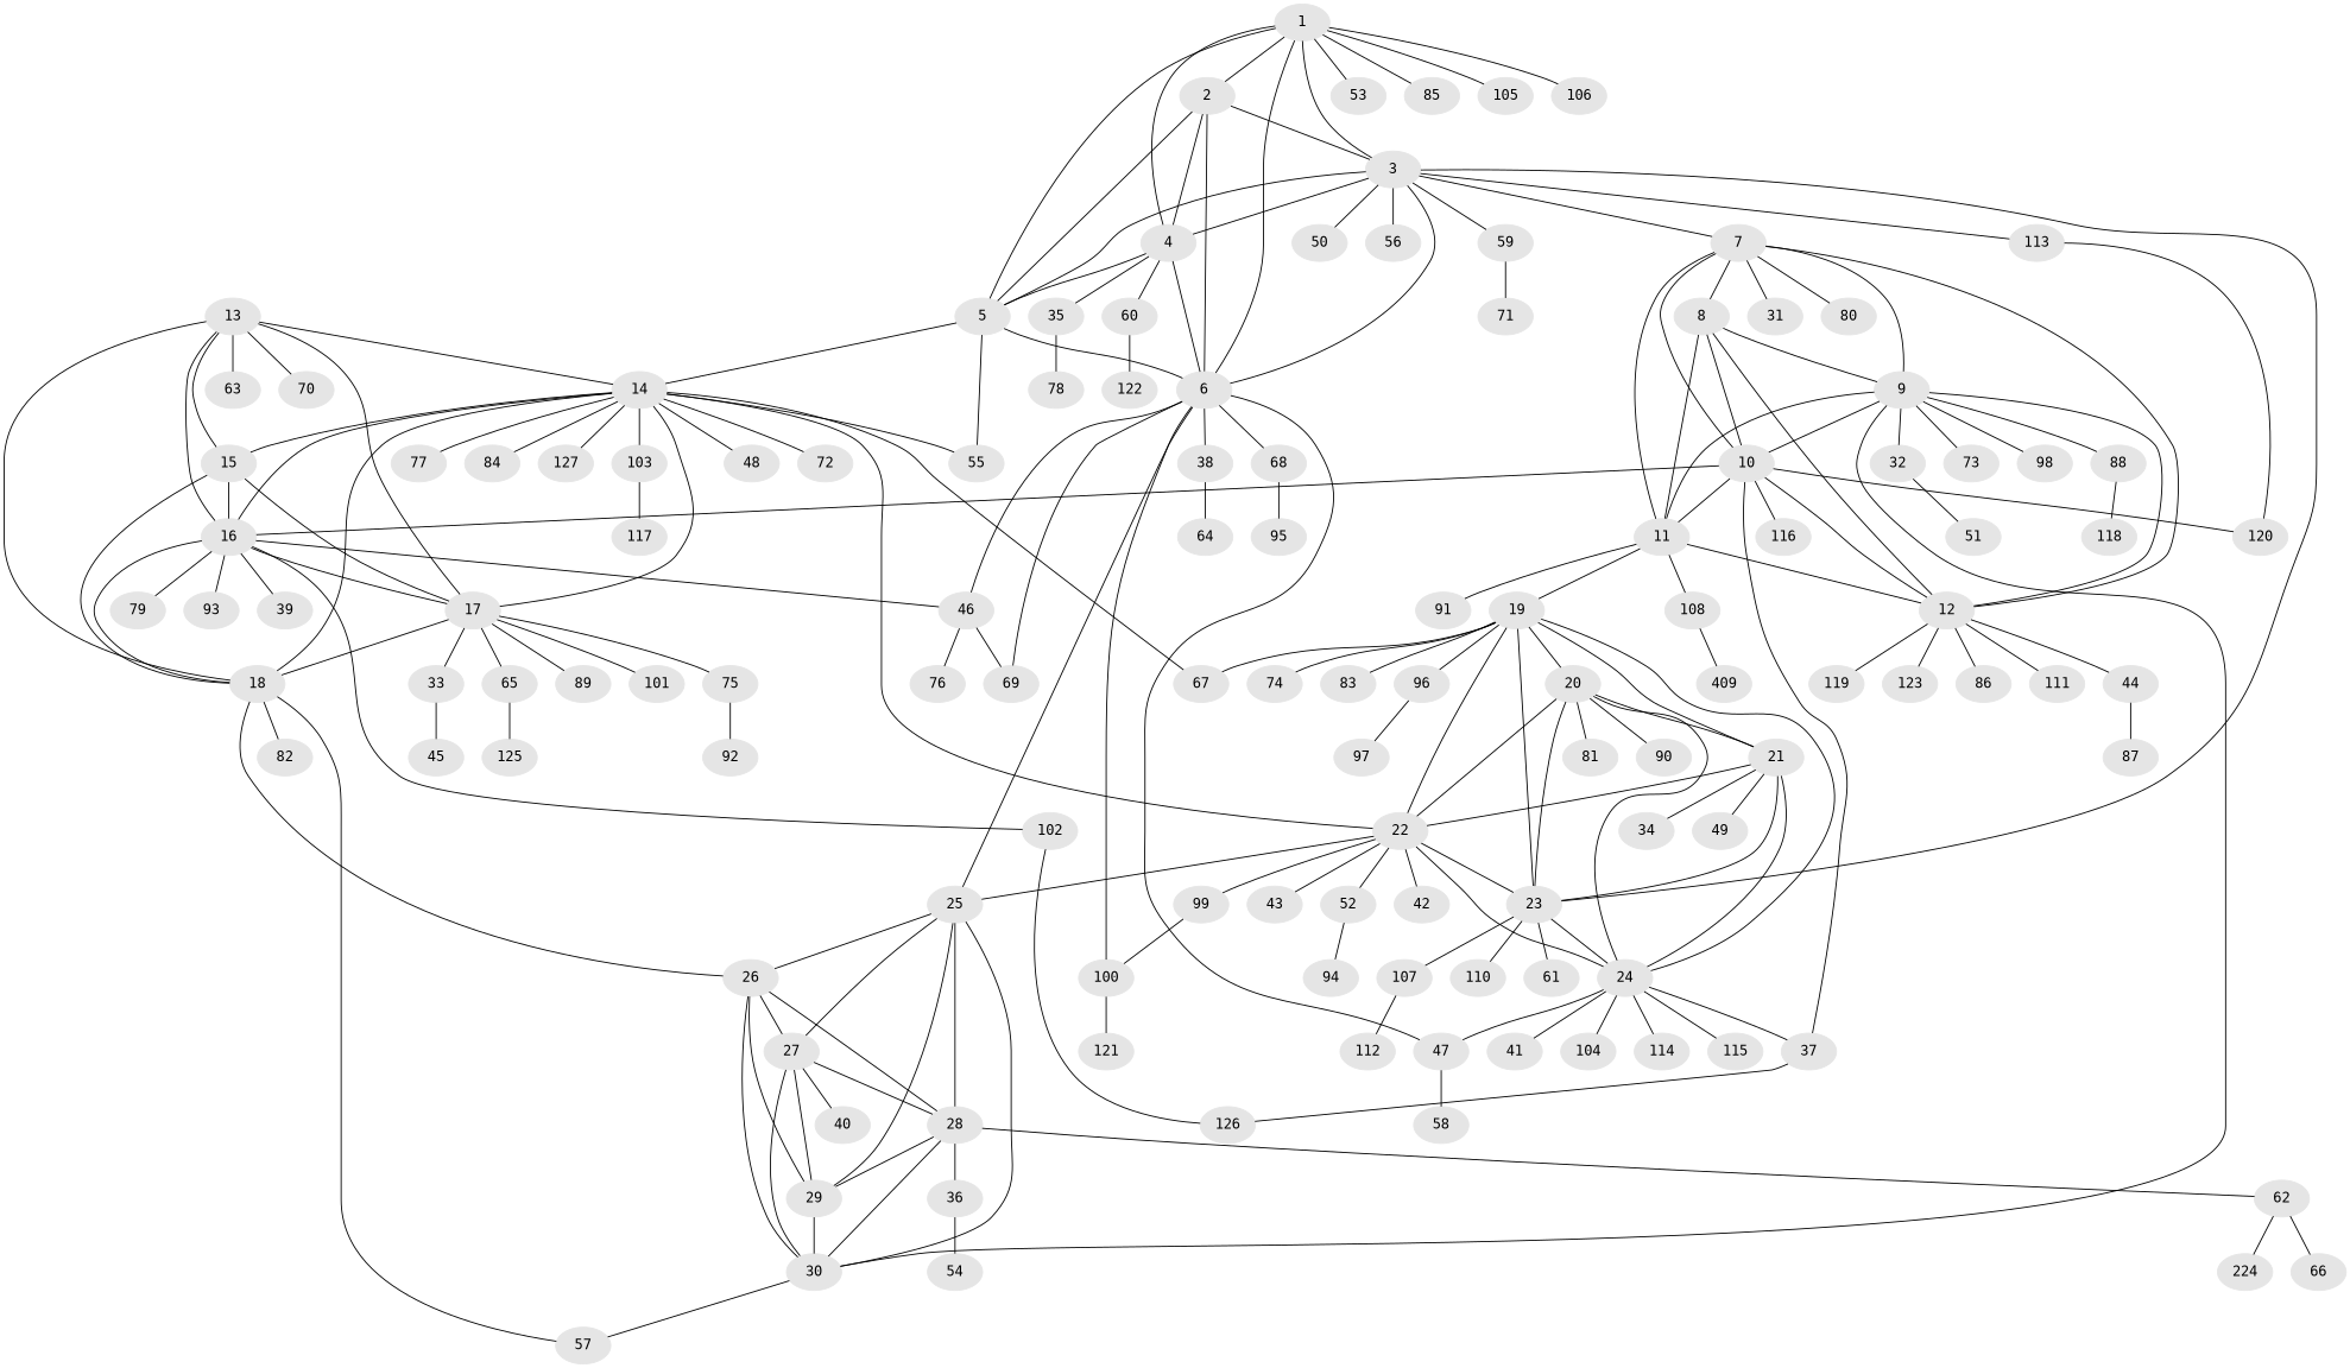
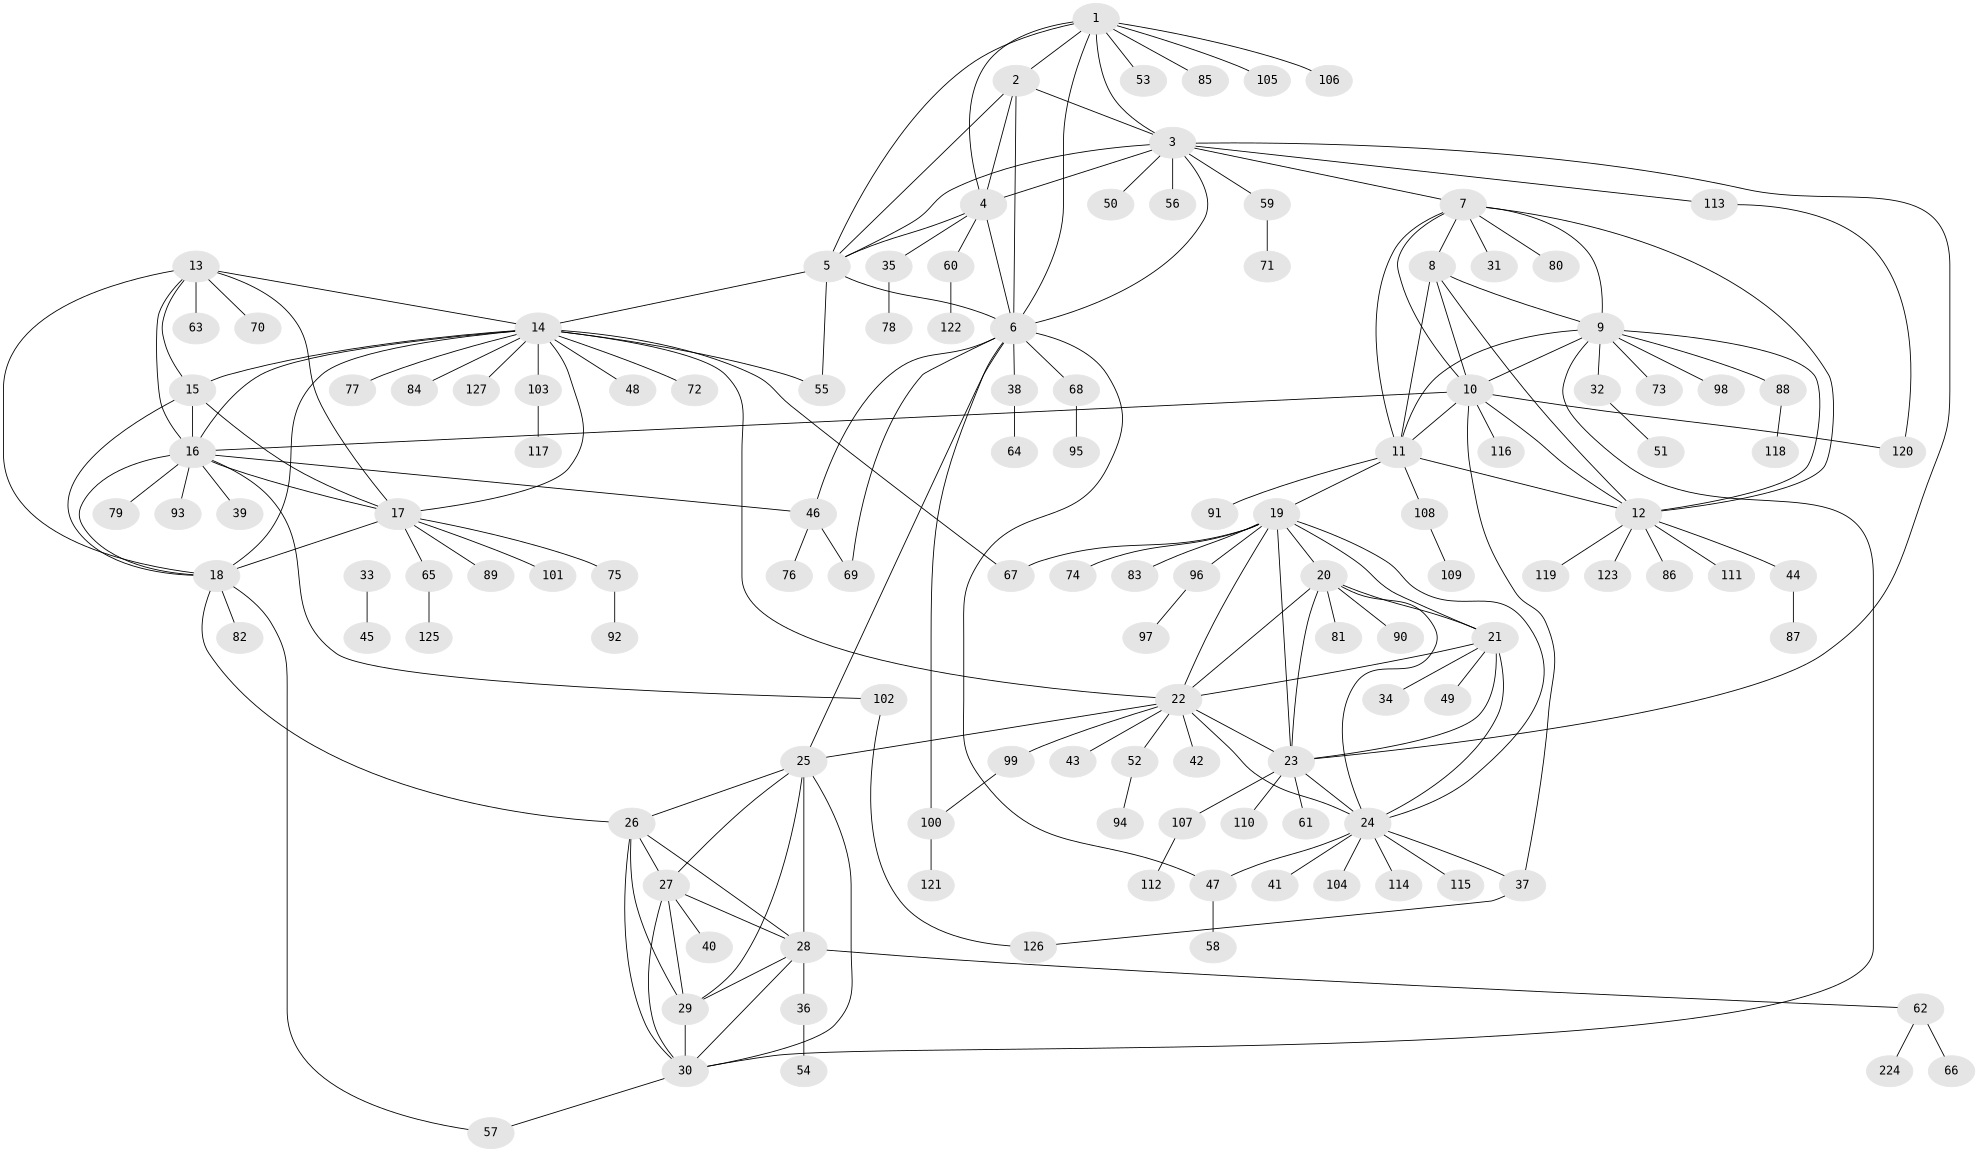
  graph {
    fontname="DejaVu Sans Mono"
    node [color=gray90 fontname="DejaVu Sans Mono" style=filled]
    edge [fontname="DejaVu Sans Mono"]
    1
    2
    3
    4
    5
    6
    53
    85
    105
    106
    7
    23
    50
    56
    59
    113
    35
    60
    14
    55
    25
    38
    46
    47
    68
    69
    100
    8
    9
    10
    11
    12
    31
    80
    24
    61
    107
    110
    71
    120
    78
    122
    16
    15
    17
    18
    22
    48
    67
    72
    77
    84
    103
    127
    30
    26
    27
    28
    29
    64
    76
    58
    95
    121
    32
    73
    88
    98
    37
    116
    19
    91
    108
    44
    86
    111
    119
    123
    57
    51
    118
    39
    79
    93
    102
    126
    20
    21
    74
    83
    96
-   109 [label=409]
+   109
    87
    13
    63
    70
    33
    65
    75
    89
    101
    82
    42
    43
    52
    99
    117
    45
    125
    92
    81
    90
    34
    49
    41
    104
    114
    115
    97
    94
    112
    40
    36
    62
    54
    66
    n127 [label=224]
    1 -- 2
    1 -- 3
    1 -- 4
    1 -- 5
    1 -- 6
    1 -- 53
    1 -- 85
    1 -- 105
    1 -- 106
    2 -- 3
    2 -- 4
    2 -- 5
    2 -- 6
    3 -- 4
    3 -- 5
    3 -- 6
    3 -- 7
    3 -- 23
    3 -- 50
    3 -- 56
    3 -- 59
    3 -- 113
    4 -- 5
    4 -- 6
    4 -- 35
    4 -- 60
    5 -- 6
    5 -- 14
    5 -- 55
    6 -- 25
    6 -- 38
    6 -- 46
    6 -- 47
    6 -- 68
    6 -- 69
    6 -- 100
    7 -- 8
    7 -- 9
    7 -- 10
    7 -- 11
    7 -- 12
    7 -- 31
    7 -- 80
    23 -- 24
    23 -- 61
    23 -- 107
    23 -- 110
    59 -- 71
    113 -- 120
    35 -- 78
    60 -- 122
    14 -- 55
    14 -- 16
    14 -- 15
    14 -- 17
    14 -- 18
    14 -- 22
    14 -- 48
    14 -- 67
    14 -- 72
    14 -- 77
    14 -- 84
    14 -- 103
    14 -- 127
    25 -- 30
    25 -- 26
    25 -- 27
    25 -- 28
    25 -- 29
    38 -- 64
    46 -- 69
    46 -- 76
    47 -- 58
    68 -- 95
    100 -- 121
    8 -- 9
    8 -- 10
    8 -- 11
    8 -- 12
    9 -- 10
    9 -- 11
    9 -- 12
    9 -- 30
    9 -- 32
    9 -- 73
    9 -- 88
    9 -- 98
    10 -- 11
    10 -- 12
    10 -- 120
    10 -- 16
    10 -- 37
    10 -- 116
    11 -- 12
    11 -- 19
    11 -- 91
    11 -- 108
    12 -- 44
    12 -- 86
    12 -- 111
    12 -- 119
    12 -- 123
    24 -- 47
    24 -- 37
    24 -- 41
    24 -- 104
    24 -- 114
    24 -- 115
    107 -- 112
    16 -- 46
    16 -- 17
    16 -- 18
    16 -- 39
    16 -- 79
    16 -- 93
    16 -- 102
    15 -- 16
    15 -- 17
    15 -- 18
    17 -- 18
-   17 -- 33
    17 -- 65
    17 -- 75
    17 -- 89
    17 -- 101
    18 -- 26
    18 -- 57
    18 -- 82
    22 -- 23
    22 -- 25
    22 -- 24
    22 -- 42
    22 -- 43
    22 -- 52
    22 -- 99
    103 -- 117
    30 -- 57
    26 -- 30
    26 -- 27
    26 -- 28
    26 -- 29
    27 -- 30
    27 -- 28
    27 -- 29
    27 -- 40
    28 -- 30
    28 -- 29
    28 -- 36
    28 -- 62
    29 -- 30
    32 -- 51
    88 -- 118
    37 -- 126
    19 -- 23
    19 -- 24
    19 -- 22
    19 -- 67
    19 -- 20
    19 -- 21
    19 -- 74
    19 -- 83
    19 -- 96
    108 -- 109
    44 -- 87
    102 -- 126
    20 -- 23
    20 -- 24
    20 -- 22
    20 -- 21
    20 -- 81
    20 -- 90
    21 -- 23
    21 -- 24
    21 -- 22
    21 -- 34
    21 -- 49
    96 -- 97
    13 -- 14
    13 -- 16
    13 -- 15
    13 -- 17
    13 -- 18
    13 -- 63
    13 -- 70
    33 -- 45
    65 -- 125
    75 -- 92
    52 -- 94
    99 -- 100
    36 -- 54
    62 -- 66
    62 -- n127
  }
